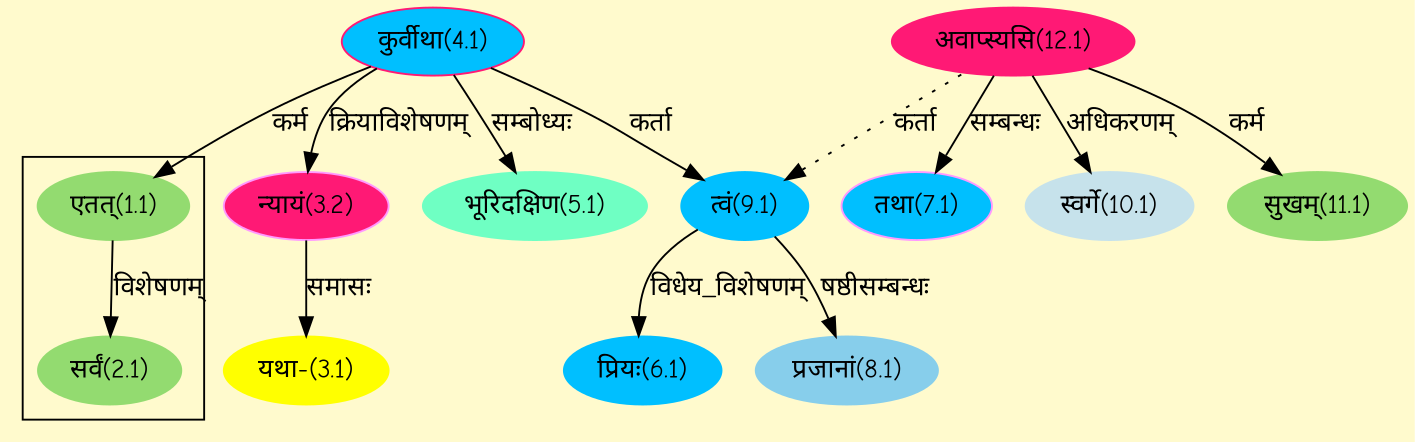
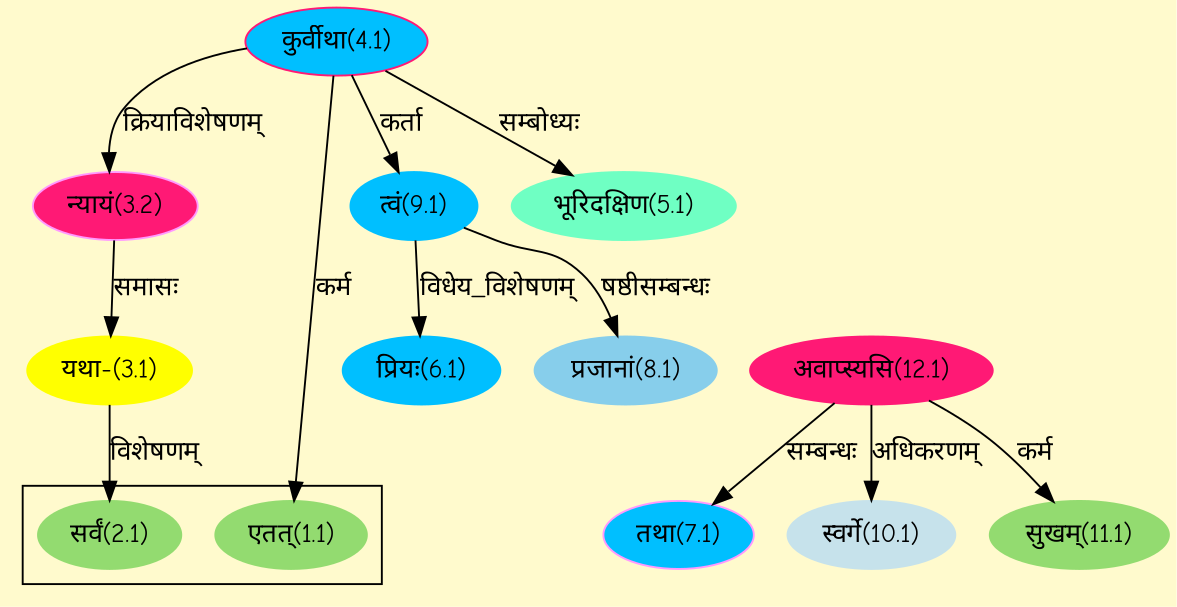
  digraph {
    bgcolor=lemonchiffon1
    compound=true
    fontname="Comic Neue"
    rankdir=BT
    node [color="#93DB70" fontname="Comic Neue" style=filled]
    edge [dir=back fontname="Comic Neue"]
    n1 [label="सर्वं(2.1)"]
    n2 [label="एतत्(1.1)"]
    n3 [color="#FF1975" fillcolor="#00BFFF" label="कुर्वीथा(4.1)"]
    n4 [color="#FFFF00" label="यथा-(3.1)"]
    n5 [color="#FF99FF" fillcolor="#FF1975" label="न्यायं(3.2)"]
    n6 [color="#00BFFF" label="त्वं(9.1)"]
    n7 [color="#FF1975" label="अवाप्स्यसि(12.1)"]
    n8 [color="#6FFFC3" label="भूरिदक्षिण(5.1)"]
    n9 [color="#00BFFF" label="प्रियः(6.1)"]
    n10 [color="#FF99FF" fillcolor="#00BFFF" label="तथा(7.1)"]
    n11 [color="#87CEEB" label="प्रजानां(8.1)"]
    n12 [color="#C6E2EB" label="स्वर्गे(10.1)"]
    n13 [label="सुखम्(11.1)"]
    subgraph cluster_1 {
      n1
      n2
    }
-   n1 -> n2 [label="विशेषणम्"]
+   n1 -> n4 [label="विशेषणम्"]
    n2 -> n3 [label="कर्म"]
    n4 -> n5 [label="समासः"]
    n5 -> n3 [label="क्रियाविशेषणम्"]
    n6 -> n3 [label="कर्ता"]
-   n6 -> n7 [label="कर्ता" style=dotted]
    n8 -> n3 [label="सम्बोध्यः"]
    n9 -> n6 [label="विधेय_विशेषणम्"]
    n10 -> n7 [label="सम्बन्धः"]
    n11 -> n6 [label="षष्ठीसम्बन्धः"]
    n12 -> n7 [label="अधिकरणम्"]
    n13 -> n7 [label="कर्म"]
  }
